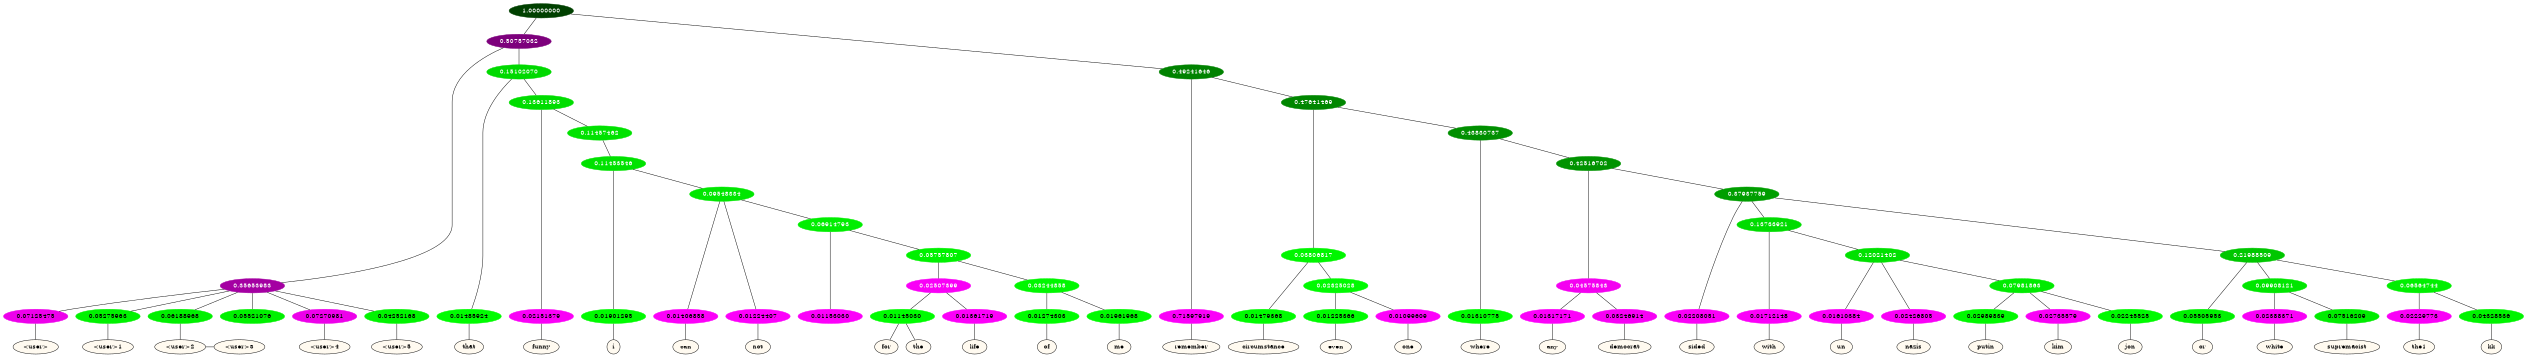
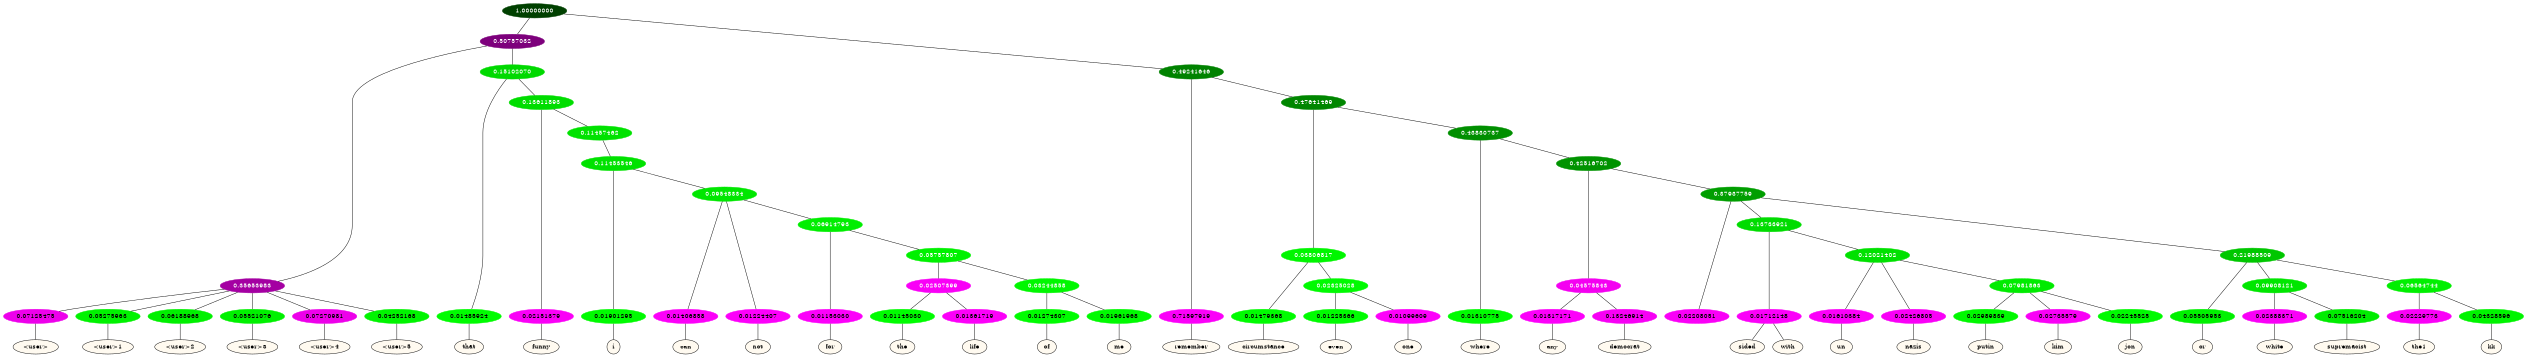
  graph {
    node [color=black format=png nodesep=0.001 ordering=out overlap_scaling=0.01 ranksep=0.001 style=filled]
    n1 [fillcolor=floralwhite height=0.15 label="\<user\>" style="filled,solid" width=0.15]
    n2 [fillcolor=floralwhite height=0.15 label="\<user\>1" style="filled,solid" width=0.15]
    n3 [fillcolor=floralwhite height=0.15 label="\<user\>2" style="filled,solid" width=0.15]
    n4 [fillcolor=floralwhite height=0.15 label="\<user\>3" style="filled,solid" width=0.15]
    n5 [fillcolor=floralwhite height=0.15 label="\<user\>4" style="filled,solid" width=0.15]
    n6 [fillcolor=floralwhite height=0.15 label="\<user\>5" style="filled,solid" width=0.15]
    n7 [fillcolor=floralwhite height=0.15 label=that style="filled,solid" width=0.15]
    n8 [fillcolor=floralwhite height=0.15 label=funny style="filled,solid" width=0.15]
    n9 [fillcolor=floralwhite height=0.15 label=i style="filled,solid" width=0.15]
    n10 [fillcolor=floralwhite height=0.15 label=can style="filled,solid" width=0.15]
    n11 [fillcolor=floralwhite height=0.15 label=not style="filled,solid" width=0.15]
    n12 [fillcolor=floralwhite height=0.15 label=for style="filled,solid" width=0.15]
    n13 [fillcolor=floralwhite height=0.15 label=the style="filled,solid" width=0.15]
    n14 [fillcolor=floralwhite height=0.15 label=life style="filled,solid" width=0.15]
    n15 [fillcolor=floralwhite height=0.15 label=of style="filled,solid" width=0.15]
    n16 [fillcolor=floralwhite height=0.15 label=me style="filled,solid" width=0.15]
    n17 [fillcolor=floralwhite height=0.15 label=remember style="filled,solid" width=0.15]
    n18 [fillcolor=floralwhite height=0.15 label=even style="filled,solid" width=0.15]
    n19 [fillcolor=floralwhite height=0.15 label=one style="filled,solid" width=0.15]
    n20 [fillcolor=floralwhite height=0.15 label=circumstance style="filled,solid" width=0.15]
    n21 [fillcolor=floralwhite height=0.15 label=where style="filled,solid" width=0.15]
    n22 [fillcolor=floralwhite height=0.15 label=any style="filled,solid" width=0.15]
    n23 [fillcolor=floralwhite height=0.15 label=democrat style="filled,solid" width=0.15]
    n24 [fillcolor=floralwhite height=0.15 label=sided style="filled,solid" width=0.15]
    n25 [fillcolor=floralwhite height=0.15 label=with style="filled,solid" width=0.15]
    n26 [fillcolor=floralwhite height=0.15 label=putin style="filled,solid" width=0.15]
    n27 [fillcolor=floralwhite height=0.15 label=kim style="filled,solid" width=0.15]
    n28 [fillcolor=floralwhite height=0.15 label=jon style="filled,solid" width=0.15]
    n29 [fillcolor=floralwhite height=0.15 label=un style="filled,solid" width=0.15]
    n30 [fillcolor=floralwhite height=0.15 label=nazis style="filled,solid" width=0.15]
    n31 [fillcolor=floralwhite height=0.15 label=white style="filled,solid" width=0.15]
    n32 [fillcolor=floralwhite height=0.15 label=supremacist style="filled,solid" width=0.15]
    n33 [fillcolor=floralwhite height=0.15 label=or style="filled,solid" width=0.15]
    n34 [fillcolor=floralwhite height=0.15 label=the1 style="filled,solid" width=0.15]
    n35 [fillcolor=floralwhite height=0.15 label=kk style="filled,solid" width=0.15]
    n36 [color="0.835 1.000 0.929" fontcolor=black height=0.15 label=0.07125475 width=0.15]
    n37 [color="0.334 1.000 0.947" fontcolor=black height=0.15 label=0.05275963 width=0.15]
    n38 [color="0.334 1.000 0.938" fontcolor=black height=0.15 label=0.06188968 width=0.15]
    n39 [color="0.334 1.000 0.945" fontcolor=black height=0.15 label=0.05521076 width=0.15]
    n40 [color="0.835 1.000 0.927" fontcolor=black height=0.15 label=0.07270981 width=0.15]
    n41 [color="0.334 1.000 0.957" fontcolor=black height=0.15 label=0.04252168 width=0.15]
    n42 [color="0.334 1.000 0.985" fontcolor=black height=0.15 label=0.01485924 width=0.15]
    n43 [color="0.835 1.000 0.978" fontcolor=black height=0.15 label=0.02151379 width=0.15]
    n44 [color="0.334 1.000 0.981" fontcolor=black height=0.15 label=0.01901295 width=0.15]
    n45 [color="0.835 1.000 0.986" fontcolor=black height=0.15 label=0.01406858 width=0.15]
    n46 [color="0.835 1.000 0.988" fontcolor=black height=0.15 label=0.01224407 width=0.15]
    n47 [color="0.835 1.000 0.988" fontcolor=black height=0.15 label=0.01153030 width=0.15]
    n48 [color="0.334 1.000 0.989" fontcolor=black height=0.15 label=0.01145030 width=0.15]
    n49 [color="0.835 1.000 0.986" fontcolor=black height=0.15 label=0.01361719 width=0.15]
-   n50 [color="0.334 1.000 0.987" fontcolor=black height=0.15 label=0.01274303 width=0.15]
+   n50 [color="0.334 1.000 0.987" fontcolor=black height=0.15 label=0.01274307 width=0.15]
    n51 [color="0.334 1.000 0.980" fontcolor=black height=0.15 label=0.01961968 width=0.15]
    n52 [color="0.835 1.000 0.984" fontcolor=black height=0.15 label=0.71597919 width=0.15]
    n53 [color="0.334 1.000 0.988" fontcolor=black height=0.15 label=0.01225366 width=0.15]
    n54 [color="0.835 1.000 0.989" fontcolor=black height=0.15 label=0.01099609 width=0.15]
    n55 [color="0.334 1.000 0.985" fontcolor=black height=0.15 label=0.01479368 width=0.15]
    n56 [color="0.334 1.000 0.987" fontcolor=black height=0.15 label=0.01310775 width=0.15]
    n57 [color="0.835 1.000 0.987" fontcolor=black height=0.15 label=0.01317171 width=0.15]
-   n58 [color="0.835 1.000 0.968" fontcolor=black height=0.15 label=0.03246914 width=0.15]
+   n58 [color="0.835 1.000 0.968" fontcolor=black height=0.15 label=0.13246914 width=0.15]
    n59 [color="0.835 1.000 0.978" fontcolor=black height=0.15 label=0.02208051 width=0.15]
    n60 [color="0.835 1.000 0.983" fontcolor=black height=0.15 label=0.01712148 width=0.15]
    n61 [color="0.334 1.000 0.970" fontcolor=black height=0.15 label=0.02989839 width=0.15]
    n62 [color="0.835 1.000 0.973" fontcolor=black height=0.15 label=0.02735579 width=0.15]
    n63 [color="0.334 1.000 0.978" fontcolor=black height=0.15 label=0.02245525 width=0.15]
    n64 [color="0.835 1.000 0.984" fontcolor=black height=0.15 label=0.01610384 width=0.15]
    n65 [color="0.835 1.000 0.976" fontcolor=black height=0.15 label=0.02426805 width=0.15]
    n66 [color="0.835 1.000 0.976" fontcolor=black height=0.15 label=0.02388371 width=0.15]
-   n67 [color="0.334 1.000 0.925" fontcolor=black height=0.15 label=0.07516209 width=0.15]
+   n67 [color="0.334 1.000 0.925" fontcolor=black height=0.15 label=0.07516204 width=0.15]
    n68 [color="0.334 1.000 0.945" fontcolor=black height=0.15 label=0.05505953 width=0.15]
    n69 [color="0.835 1.000 0.978" fontcolor=black height=0.15 label=0.02229773 width=0.15]
-   n70 [color="0.334 1.000 0.957" fontcolor=black height=0.15 label=0.04328536 width=0.15]
+   n70 [color="0.334 1.000 0.957" fontcolor=black height=0.15 label=0.04328596 width=0.15]
    n71 [color="0.334 1.000 0.250" fontcolor=grey99 height=0.15 label=1.00000000 width=0.15]
    n72 [color="0.835 1.000 0.492" fontcolor=grey99 height=0.15 label=0.50757032 width=0.15]
    n73 [color="0.334 1.000 0.508" fontcolor=grey99 height=0.15 label=0.49241646 width=0.15]
    n74 [color="0.835 1.000 0.643" fontcolor=grey99 height=0.15 label=0.35653983 width=0.15]
    n75 [color="0.334 1.000 0.849" fontcolor=grey99 height=0.15 label=0.15102070 width=0.15]
    n76 [color="0.334 1.000 0.524" fontcolor=grey99 height=0.15 label=0.47641469 width=0.15]
    n77 [color="0.334 1.000 0.864" fontcolor=grey99 height=0.15 label=0.13611893 width=0.15]
    n78 [color="0.334 1.000 0.962" fontcolor=grey99 height=0.15 label=0.03806817 width=0.15]
    n79 [color="0.334 1.000 0.562" fontcolor=grey99 height=0.15 label=0.43830737 width=0.15]
    n80 [color="0.334 1.000 0.885" fontcolor=grey99 height=0.15 label=0.11457462 width=0.15]
    n81 [color="0.334 1.000 0.977" fontcolor=grey99 height=0.15 label=0.02325028 width=0.15]
    n82 [color="0.334 1.000 0.575" fontcolor=grey99 height=0.15 label=0.42516702 width=0.15]
    n83 [color="0.334 1.000 0.885" fontcolor=grey99 height=0.15 label=0.11453546 width=0.15]
    n84 [color="0.835 1.000 0.954" fontcolor=grey99 height=0.15 label=0.04575843 width=0.15]
    n85 [color="0.334 1.000 0.621" fontcolor=grey99 height=0.15 label=0.37937759 width=0.15]
    n86 [color="0.334 1.000 0.905" fontcolor=grey99 height=0.15 label=0.09548334 width=0.15]
    n87 [color="0.334 1.000 0.863" fontcolor=grey99 height=0.15 label=0.13733921 width=0.15]
    n88 [color="0.334 1.000 0.780" fontcolor=grey99 height=0.15 label=0.21988509 width=0.15]
    n89 [color="0.334 1.000 0.931" fontcolor=grey99 height=0.15 label=0.06914793 width=0.15]
    n90 [color="0.334 1.000 0.880" fontcolor=grey99 height=0.15 label=0.12021402 width=0.15]
    n91 [color="0.334 1.000 0.901" fontcolor=grey99 height=0.15 label=0.09908121 width=0.15]
    n92 [color="0.334 1.000 0.934" fontcolor=grey99 height=0.15 label=0.06564744 width=0.15]
    n93 [color="0.334 1.000 0.942" fontcolor=grey99 height=0.15 label=0.05757807 width=0.15]
    n94 [color="0.334 1.000 0.920" fontcolor=grey99 height=0.15 label=0.07981863 width=0.15]
    n95 [color="0.835 1.000 0.975" fontcolor=grey99 height=0.15 label=0.02507399 width=0.15]
    n96 [color="0.334 1.000 0.968" fontcolor=grey99 height=0.15 label=0.03244858 width=0.15]
    subgraph sub_1 {
      rank=same
      n1
      n2
      n3
      n4
      n5
      n6
      n7
      n8
      n9
      n10
      n11
      n12
      n13
      n14
      n15
      n16
      n17
      n18
      n19
      n20
      n21
      n22
      n23
      n24
      n25
      n26
      n27
      n28
      n29
      n30
      n31
      n32
      n33
      n34
      n35
    }
    subgraph sub_2 {
      rank=same
      n36
      n37
      n38
      n39
      n40
      n41
      n42
      n43
      n44
      n45
      n46
      n47
      n48
      n49
      n50
      n51
      n52
      n53
      n54
      n55
      n56
      n57
      n58
      n59
      n60
      n61
      n62
      n63
      n64
      n65
      n66
      n67
      n68
      n69
      n70
    }
    n36 -- n1
    n37 -- n2
    n38 -- n3
-   n3 -- n4
+   n39 -- n4
    n40 -- n5
    n41 -- n6
    n42 -- n7
    n43 -- n8
    n44 -- n9
    n45 -- n10
    n46 -- n11
-   n48 -- n12
+   n47 -- n12
    n48 -- n13
    n49 -- n14
    n50 -- n15
    n51 -- n16
    n52 -- n17
    n53 -- n18
    n54 -- n19
    n55 -- n20
    n56 -- n21
    n57 -- n22
    n58 -- n23
-   n59 -- n24
+   n60 -- n24
    n60 -- n25
    n61 -- n26
    n62 -- n27
    n63 -- n28
    n64 -- n29
    n65 -- n30
    n66 -- n31
    n67 -- n32
    n68 -- n33
    n69 -- n34
    n70 -- n35
    n71 -- n72
    n71 -- n73
    n72 -- n74
    n72 -- n75
    n73 -- n52
    n73 -- n76
    n74 -- n36
    n74 -- n37
    n74 -- n38
    n74 -- n39
    n74 -- n40
    n74 -- n41
    n75 -- n42
    n75 -- n77
    n76 -- n78
    n76 -- n79
    n77 -- n43
    n77 -- n80
    n78 -- n55
    n78 -- n81
    n79 -- n56
    n79 -- n82
    n80 -- n83
    n81 -- n53
    n81 -- n54
    n82 -- n84
    n82 -- n85
    n83 -- n44
    n83 -- n86
    n84 -- n57
    n84 -- n58
    n85 -- n59
    n85 -- n87
    n85 -- n88
    n86 -- n45
    n86 -- n46
    n86 -- n89
    n87 -- n60
    n87 -- n90
    n88 -- n68
    n88 -- n91
    n88 -- n92
    n89 -- n47
    n89 -- n93
    n90 -- n64
    n90 -- n65
    n90 -- n94
    n91 -- n66
    n91 -- n67
    n92 -- n69
    n92 -- n70
    n93 -- n95
    n93 -- n96
    n94 -- n61
    n94 -- n62
    n94 -- n63
    n95 -- n48
    n95 -- n49
    n96 -- n50
    n96 -- n51
  }
